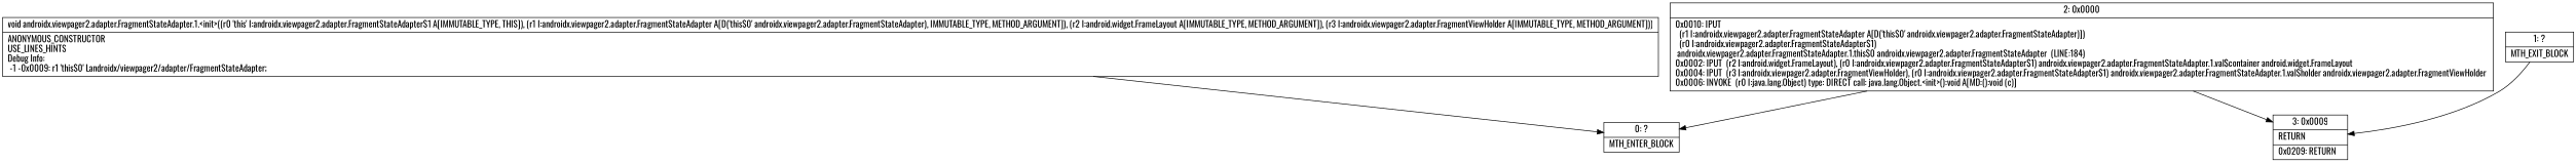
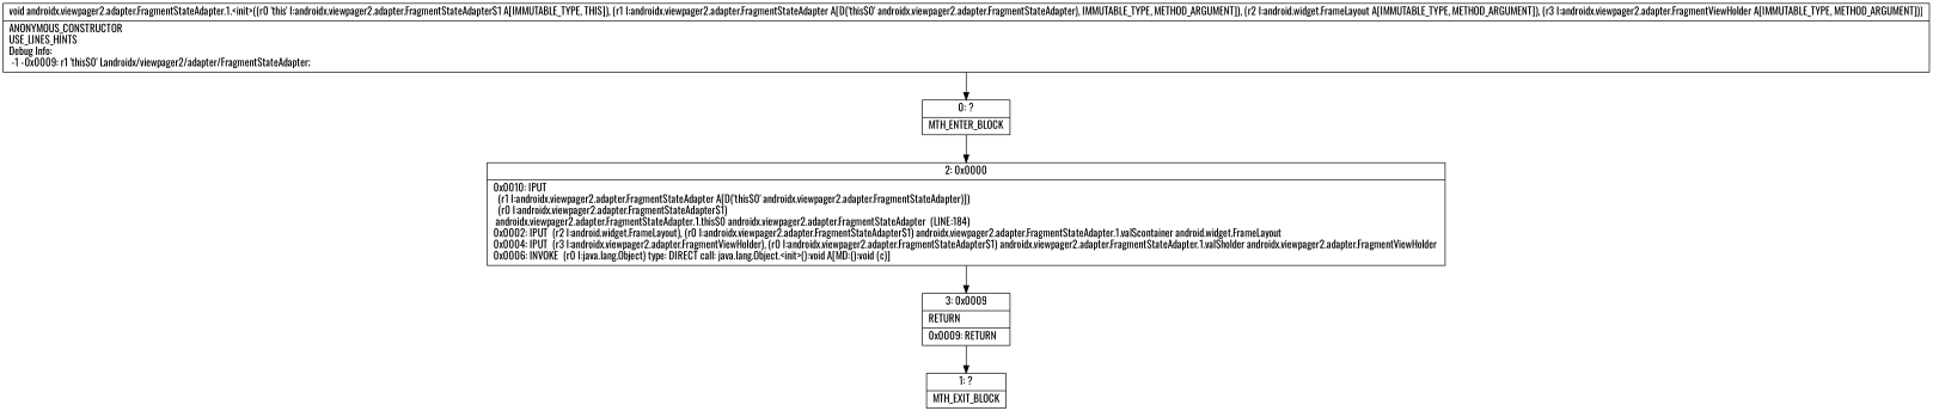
  digraph {
    fontname=Oswald
    node [fontname=Oswald shape=record]
    edge [fontname=Oswald]
    n1 [label="{0\:\ ?|MTH_ENTER_BLOCK\l}"]
    n2 [label="{2\:\ 0x0000|0x0010: IPUT  \l  (r1 I:androidx.viewpager2.adapter.FragmentStateAdapter A[D('this$0' androidx.viewpager2.adapter.FragmentStateAdapter)])\l  (r0 I:androidx.viewpager2.adapter.FragmentStateAdapter$1)\l androidx.viewpager2.adapter.FragmentStateAdapter.1.this$0 androidx.viewpager2.adapter.FragmentStateAdapter  (LINE:184)\l0x0002: IPUT  (r2 I:android.widget.FrameLayout), (r0 I:androidx.viewpager2.adapter.FragmentStateAdapter$1) androidx.viewpager2.adapter.FragmentStateAdapter.1.val$container android.widget.FrameLayout \l0x0004: IPUT  (r3 I:androidx.viewpager2.adapter.FragmentViewHolder), (r0 I:androidx.viewpager2.adapter.FragmentStateAdapter$1) androidx.viewpager2.adapter.FragmentStateAdapter.1.val$holder androidx.viewpager2.adapter.FragmentViewHolder \l0x0006: INVOKE  (r0 I:java.lang.Object) type: DIRECT call: java.lang.Object.\<init\>():void A[MD:():void (c)]\l}"]
-   n3 [label="{3\:\ 0x0009|RETURN\l|0x0209: RETURN   \l}"]
+   n3 [label="{3\:\ 0x0009|RETURN\l|0x0009: RETURN   \l}"]
    n4 [label="{1\:\ ?|MTH_EXIT_BLOCK\l}"]
    n5 [label="{void androidx.viewpager2.adapter.FragmentStateAdapter.1.\<init\>((r0 'this' I:androidx.viewpager2.adapter.FragmentStateAdapter$1 A[IMMUTABLE_TYPE, THIS]), (r1 I:androidx.viewpager2.adapter.FragmentStateAdapter A[D('this$0' androidx.viewpager2.adapter.FragmentStateAdapter), IMMUTABLE_TYPE, METHOD_ARGUMENT]), (r2 I:android.widget.FrameLayout A[IMMUTABLE_TYPE, METHOD_ARGUMENT]), (r3 I:androidx.viewpager2.adapter.FragmentViewHolder A[IMMUTABLE_TYPE, METHOD_ARGUMENT]))  | ANONYMOUS_CONSTRUCTOR\lUSE_LINES_HINTS\lDebug Info:\l  \-1 \-0x0009: r1 'this$0' Landroidx\/viewpager2\/adapter\/FragmentStateAdapter;\l}"]
-   n2 -> n1
+   n1 -> n2
    n2 -> n3
-   n4 -> n3
+   n3 -> n4
    n5 -> n1
  }
